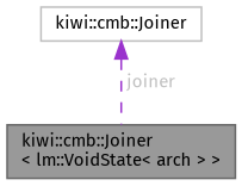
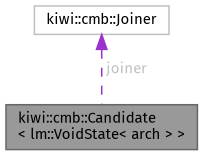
  digraph {
    fontname="Fira Sans"
    node [fontname="Fira Sans" fontsize=10 shape=box style=filled]
-   n1 [color=gray40 fillcolor=grey60 fontcolor=black height=0.2 label="kiwi::cmb::Joiner\l\< lm::VoidState\< arch \> \>" width=0.4]
+   n1 [color=gray40 fillcolor=grey60 fontcolor=black height=0.2 label="kiwi::cmb::Candidate\l\< lm::VoidState\< arch \> \>" width=0.4]
    n2 [color=grey75 fillcolor=white height=0.2 label="kiwi::cmb::Joiner" width=0.4]
    n2 -> n1 [color=darkorchid3 dir=back fontcolor=grey fontname="Fira Sans" fontsize=10 label=" joiner" labelfontname=Helvetica labelfontsize=10 style=dashed]
  }
